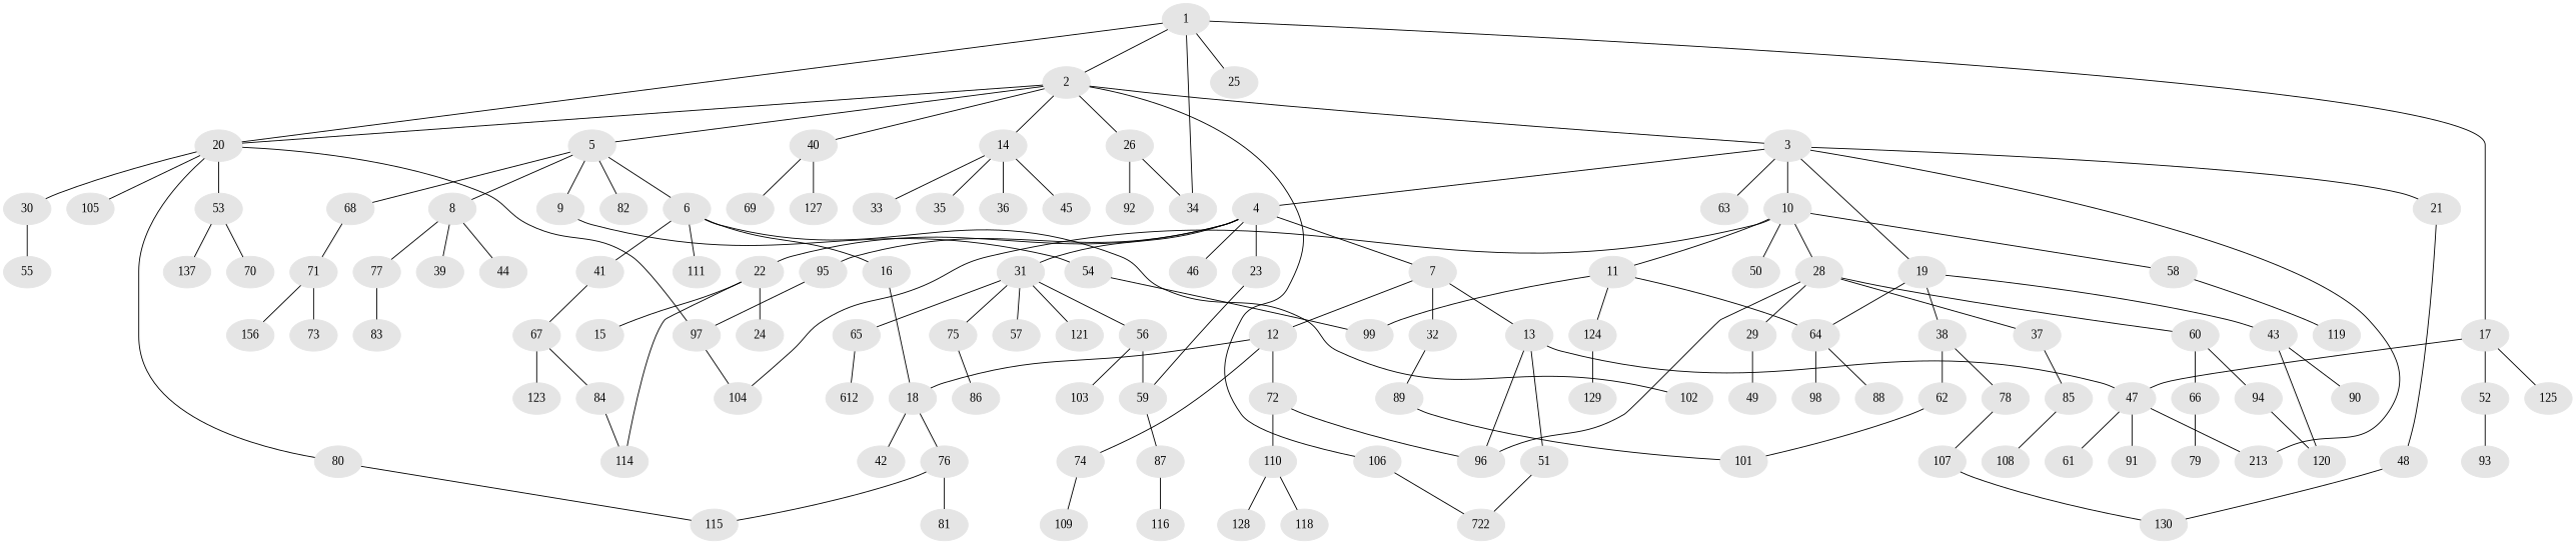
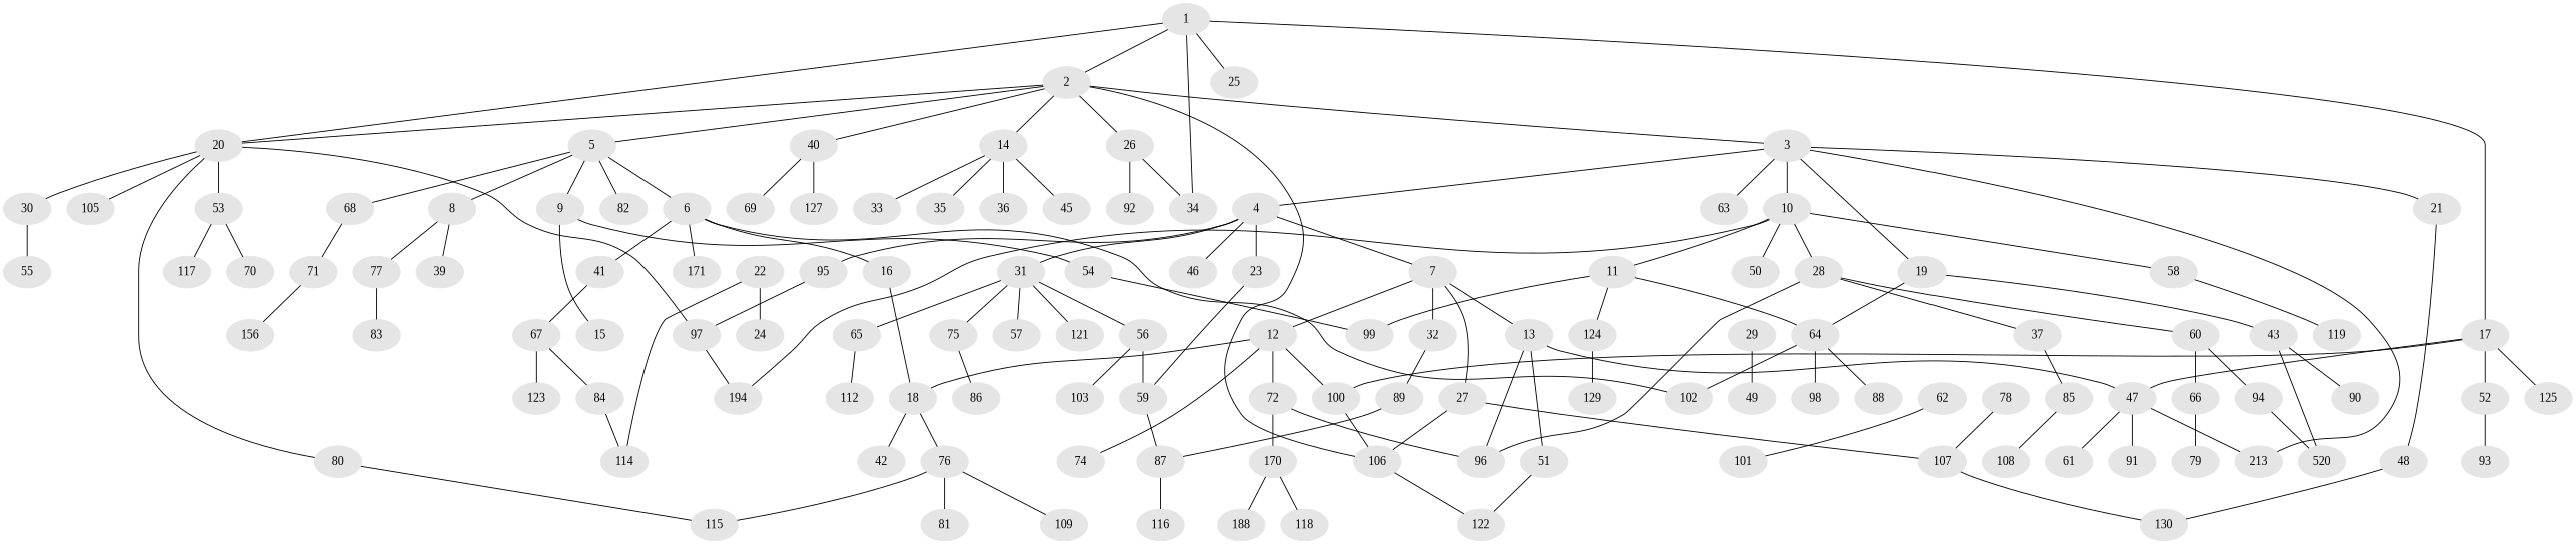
  graph {
    fontname="Liberation Serif"
    node [color=gray90 fontname="Liberation Serif" style=filled]
    edge [fontname="Liberation Serif"]
    1
    2
    17
    20
    25
    34
    3
    5
    14
    26
    40
    106
+   100
    47
    52
    125
    30
    53
    80
    97
    105
    4
    10
    19
    21
    63
    n27 [label=213]
    6
    8
    9
    68
    82
    33
    35
    36
    45
    92
    69
    127
-   122 [label=722]
+   122
    7
    22
    23
    31
    46
    95
    11
    28
    50
    58
-   104
+   104 [label=194]
    64
-   38
    43
    48
    12
    13
+   27
    32
    24
    114
    59
    56
    57
    65
    75
    121
    16
    41
    102
-   111
+   111 [label=171]
    39
-   44
    77
    15
    54
    71
    18
    67
    72
    74
    51
    96
    107
    89
    83
    99
    124
    29
    37
    60
    119
    88
    98
    129
    42
    76
-   110
+   110 [label=170]
    109
    61
    91
    93
    81
    115
    62
    78
    90
-   120
+   120 [label=520]
    55
    70
-   117 [label=137]
+   117
    130
    87
    49
    85
    66
    94
    103
-   112 [label=612]
+   112
    86
    101
    108
    84
    123
    116
    79
-   73
    n128 [label=156]
    118
-   128
+   128 [label=188]
    1 -- 2
    1 -- 17
    1 -- 20
    1 -- 25
    1 -- 34
    2 -- 20
    2 -- 3
    2 -- 5
    2 -- 14
    2 -- 26
    2 -- 40
    2 -- 106
+   17 -- 100
    17 -- 47
    17 -- 52
    17 -- 125
    20 -- 30
    20 -- 53
    20 -- 80
    20 -- 97
    20 -- 105
    3 -- 4
    3 -- 10
    3 -- 19
    3 -- 21
    3 -- 63
    3 -- n27
    5 -- 6
    5 -- 8
    5 -- 9
    5 -- 68
    5 -- 82
    14 -- 33
    14 -- 35
    14 -- 36
    14 -- 45
    26 -- 34
    26 -- 92
    40 -- 69
    40 -- 127
    106 -- 122
+   100 -- 106
    47 -- n27
    47 -- 61
    47 -- 91
    52 -- 93
    30 -- 55
    53 -- 70
    53 -- 117
    80 -- 115
    97 -- 104
    4 -- 7
-   4 -- 22
    4 -- 23
    4 -- 31
    4 -- 46
    4 -- 95
    10 -- 11
    10 -- 28
    10 -- 50
    10 -- 58
    10 -- 104
    19 -- 64
-   19 -- 38
    19 -- 43
    21 -- 48
    6 -- 16
    6 -- 41
    6 -- 102
    6 -- 111
    8 -- 39
-   8 -- 44
    8 -- 77
-   22 -- 15
+   9 -- 15
    9 -- 54
    68 -- 71
    7 -- 12
    7 -- 13
+   7 -- 27
    7 -- 32
    22 -- 24
    22 -- 114
    23 -- 59
    31 -- 56
    31 -- 57
    31 -- 65
    31 -- 75
    31 -- 121
    95 -- 97
    11 -- 64
    11 -- 99
    11 -- 124
    28 -- 96
-   28 -- 29
    28 -- 37
    28 -- 60
    58 -- 119
+   64 -- 102
    64 -- 88
    64 -- 98
-   38 -- 62
-   38 -- 78
    43 -- 90
    43 -- 120
    48 -- 130
+   12 -- 100
    12 -- 18
    12 -- 72
    12 -- 74
    13 -- 47
    13 -- 51
    13 -- 96
+   27 -- 106
+   27 -- 107
    32 -- 89
    59 -- 87
    56 -- 59
    56 -- 103
    65 -- 112
    75 -- 86
    16 -- 18
    41 -- 67
    77 -- 83
    54 -- 99
-   71 -- 73
    71 -- n128
    18 -- 42
    18 -- 76
    67 -- 84
    67 -- 123
    72 -- 96
    72 -- 110
-   74 -- 109
+   76 -- 109
    51 -- 122
    107 -- 130
-   89 -- 101
+   89 -- 87
    124 -- 129
    29 -- 49
    37 -- 85
    60 -- 66
    60 -- 94
    76 -- 81
    76 -- 115
    110 -- 118
    110 -- 128
    62 -- 101
    78 -- 107
    87 -- 116
    85 -- 108
    66 -- 79
    94 -- 120
    84 -- 114
  }
